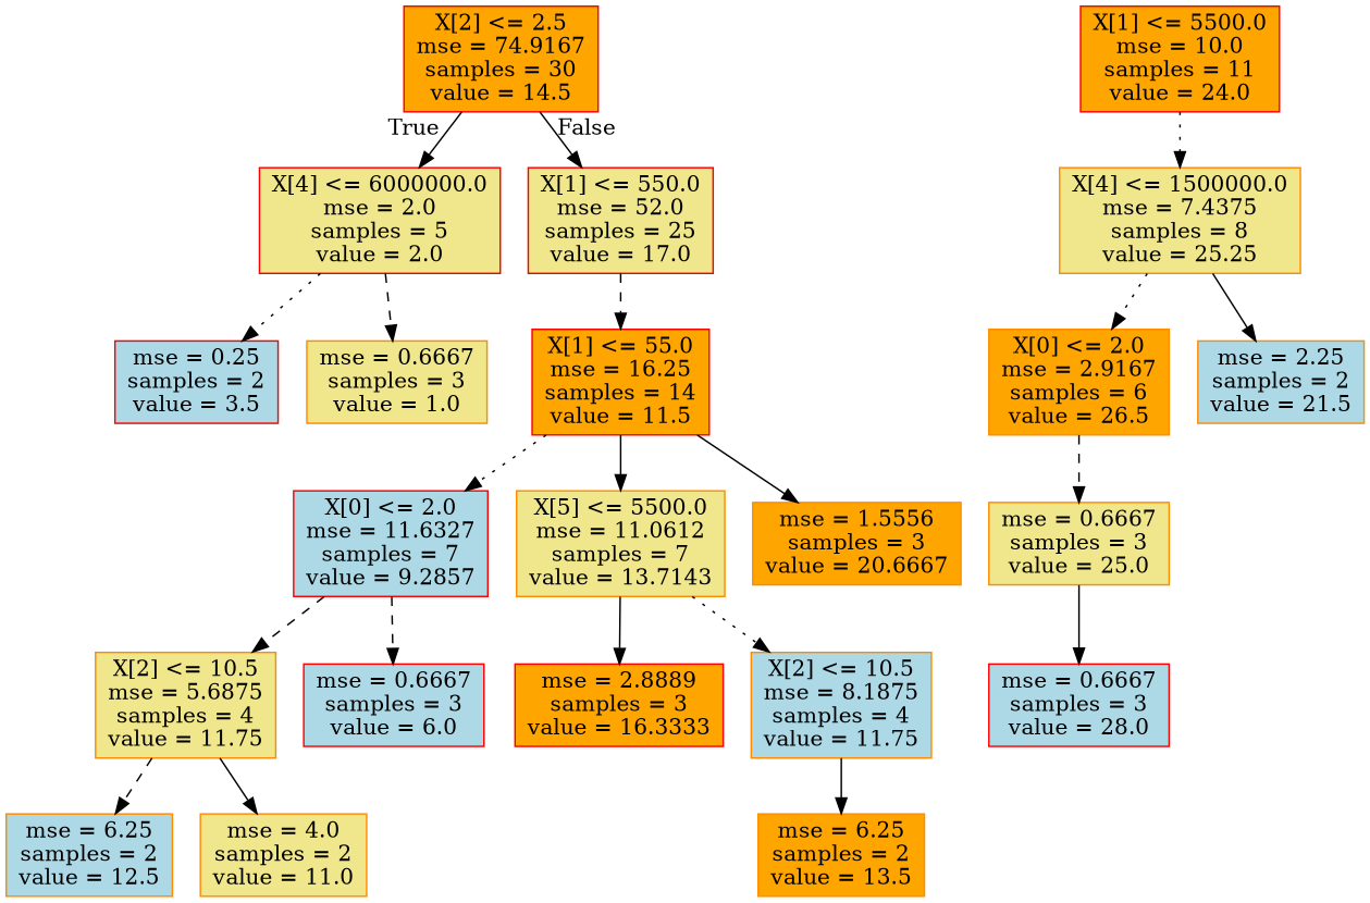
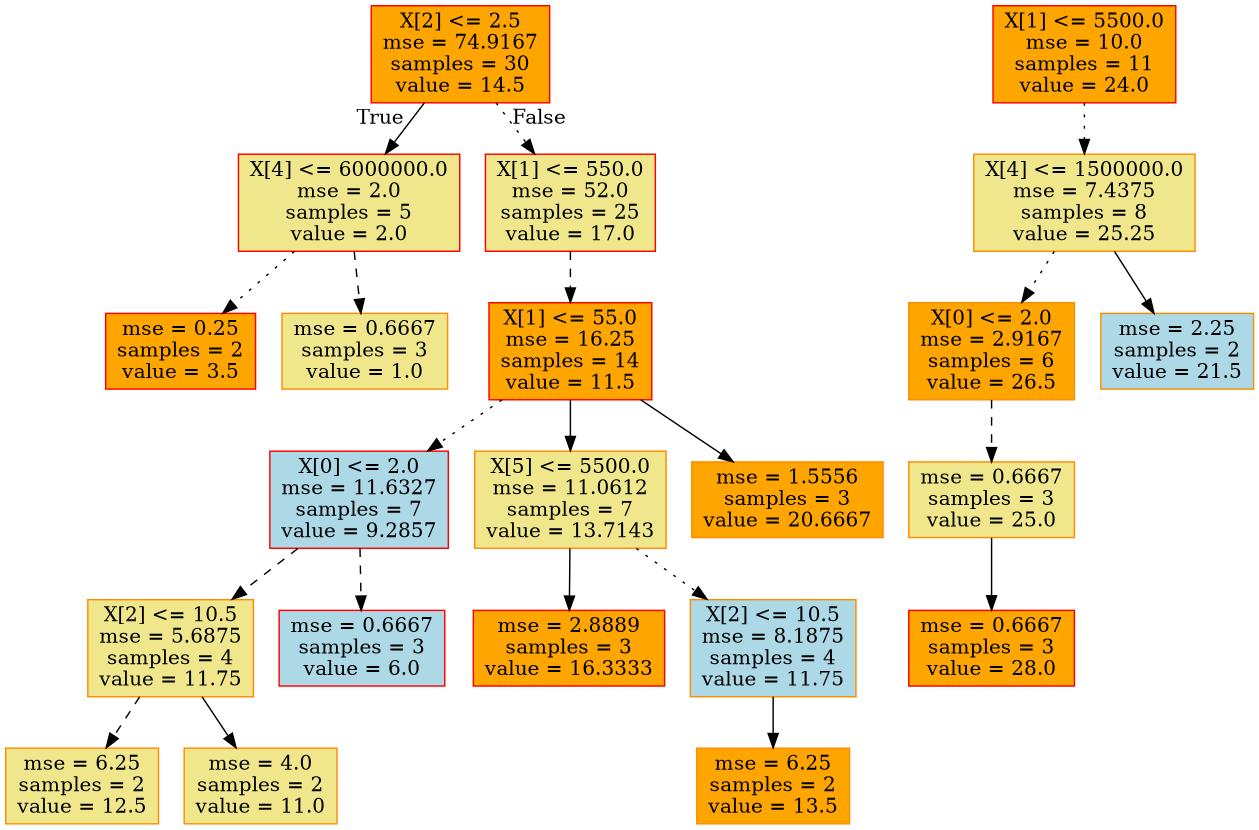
  digraph {
    node [color=darkorange fillcolor=khaki shape=box style=filled]
    edge [style=solid]
    n1 [color=red fillcolor=orange label="X[2] <= 2.5\nmse = 74.9167\nsamples = 30\nvalue = 14.5"]
    n2 [color=red label="X[4] <= 6000000.0\nmse = 2.0\nsamples = 5\nvalue = 2.0"]
    n3 [color=red label="X[1] <= 550.0\nmse = 52.0\nsamples = 25\nvalue = 17.0"]
-   n4 [color=red fillcolor=lightblue label="mse = 0.25\nsamples = 2\nvalue = 3.5"]
+   n4 [color=red fillcolor=orange label="mse = 0.25\nsamples = 2\nvalue = 3.5"]
    n5 [label="mse = 0.6667\nsamples = 3\nvalue = 1.0"]
    n6 [color=red fillcolor=orange label="X[1] <= 55.0\nmse = 16.25\nsamples = 14\nvalue = 11.5"]
    n7 [color=red fillcolor=lightblue label="X[0] <= 2.0\nmse = 11.6327\nsamples = 7\nvalue = 9.2857"]
    n8 [label="X[5] <= 5500.0\nmse = 11.0612\nsamples = 7\nvalue = 13.7143"]
    n9 [fillcolor=orange label="mse = 1.5556\nsamples = 3\nvalue = 20.6667"]
    n10 [color=red fillcolor=orange label="X[1] <= 5500.0\nmse = 10.0\nsamples = 11\nvalue = 24.0"]
    n11 [label="X[4] <= 1500000.0\nmse = 7.4375\nsamples = 8\nvalue = 25.25"]
    n12 [label="X[2] <= 10.5\nmse = 5.6875\nsamples = 4\nvalue = 11.75"]
    n13 [color=red fillcolor=lightblue label="mse = 0.6667\nsamples = 3\nvalue = 6.0"]
    n14 [color=red fillcolor=orange label="mse = 2.8889\nsamples = 3\nvalue = 16.3333"]
    n15 [fillcolor=lightblue label="X[2] <= 10.5\nmse = 8.1875\nsamples = 4\nvalue = 11.75"]
-   n16 [fillcolor=lightblue label="mse = 6.25\nsamples = 2\nvalue = 12.5"]
+   n16 [label="mse = 6.25\nsamples = 2\nvalue = 12.5"]
    n17 [label="mse = 4.0\nsamples = 2\nvalue = 11.0"]
    n18 [fillcolor=orange label="mse = 6.25\nsamples = 2\nvalue = 13.5"]
    n19 [fillcolor=orange label="X[0] <= 2.0\nmse = 2.9167\nsamples = 6\nvalue = 26.5"]
    n20 [fillcolor=lightblue label="mse = 2.25\nsamples = 2\nvalue = 21.5"]
    n21 [label="mse = 0.6667\nsamples = 3\nvalue = 25.0"]
-   n22 [color=red fillcolor=lightblue label="mse = 0.6667\nsamples = 3\nvalue = 28.0"]
+   n22 [color=red fillcolor=orange label="mse = 0.6667\nsamples = 3\nvalue = 28.0"]
    n1 -> n2 [headlabel=True labelangle=45 labeldistance=2.5]
-   n1 -> n3 [headlabel=False labelangle=-45 labeldistance=2.5]
+   n1 -> n3 [headlabel=False labelangle=-45 labeldistance=2.5 style=dotted]
    n2 -> n4 [style=dotted]
    n2 -> n5 [style=dashed]
    n3 -> n6 [style=dashed]
    n6 -> n7 [style=dotted]
    n6 -> n8
    n6 -> n9
    n7 -> n12 [style=dashed]
    n7 -> n13 [style=dashed]
    n8 -> n14
    n8 -> n15 [style=dotted]
    n10 -> n11 [style=dotted]
    n11 -> n19 [style=dotted]
    n11 -> n20
    n12 -> n16 [style=dashed]
    n12 -> n17
    n15 -> n18
    n19 -> n21 [style=dashed]
    n21 -> n22
  }
